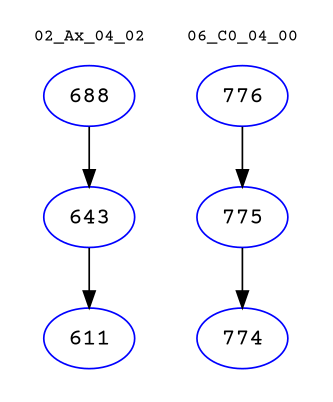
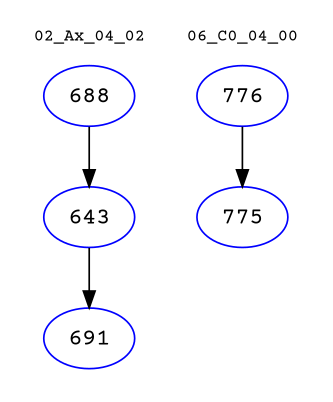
  digraph {
    fontname="Courier Prime"
    node [color=blue fontname="Courier Prime"]
    edge [color=black fontname="Courier Prime"]
    n1 [label=643]
-   n2 [label=611]
+   n2 [label=691]
    n3 [label=688]
    n4 [label=775]
-   n5 [label=774]
    n6 [label=776]
    subgraph cluster_1 {
      color=white
      fontsize=10
      label="02_Ax_04_02"
      n1
      n2
      n3
    }
    subgraph cluster_2 {
      color=white
      fontsize=10
      label="06_C0_04_00"
      n4
-     n5
      n6
    }
    n1 -> n2
    n3 -> n1
-   n4 -> n5
    n6 -> n4
  }
